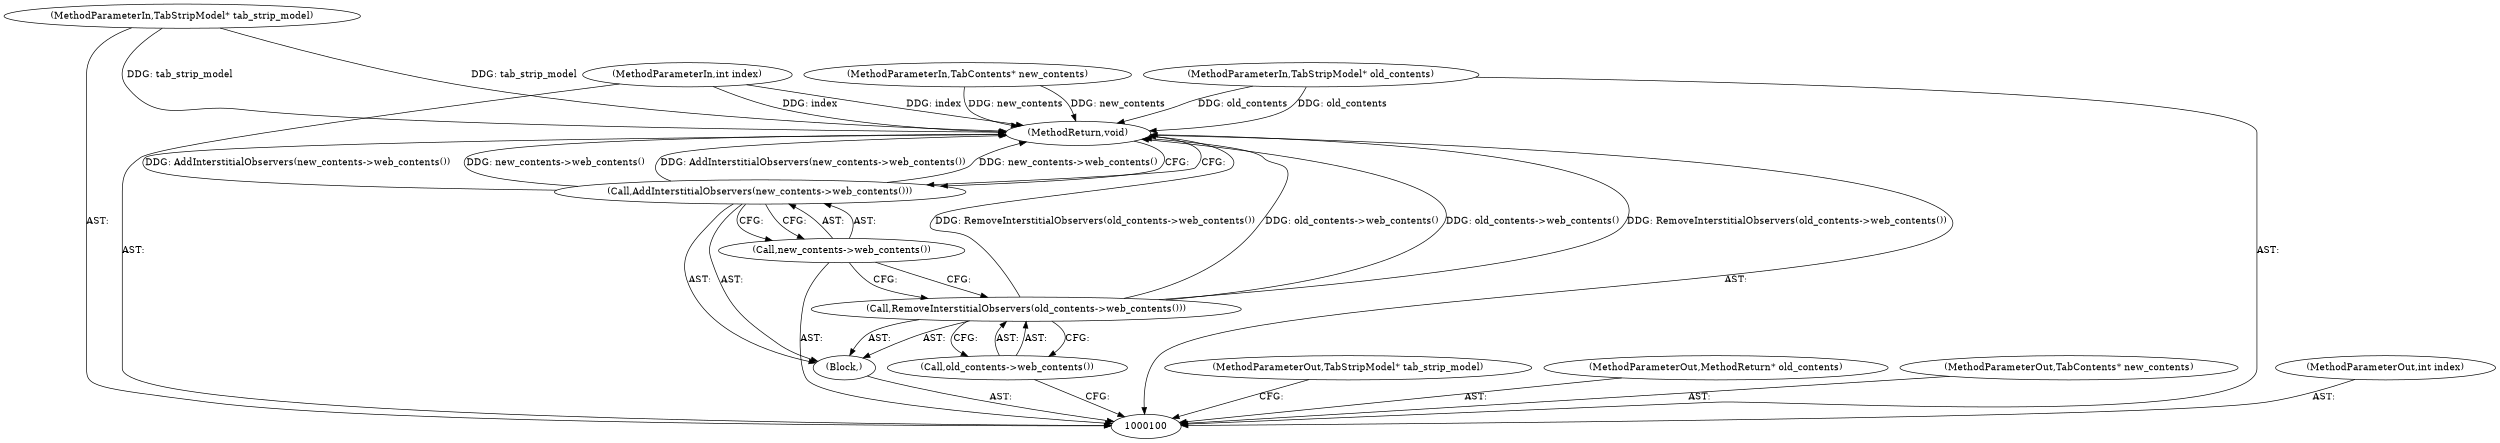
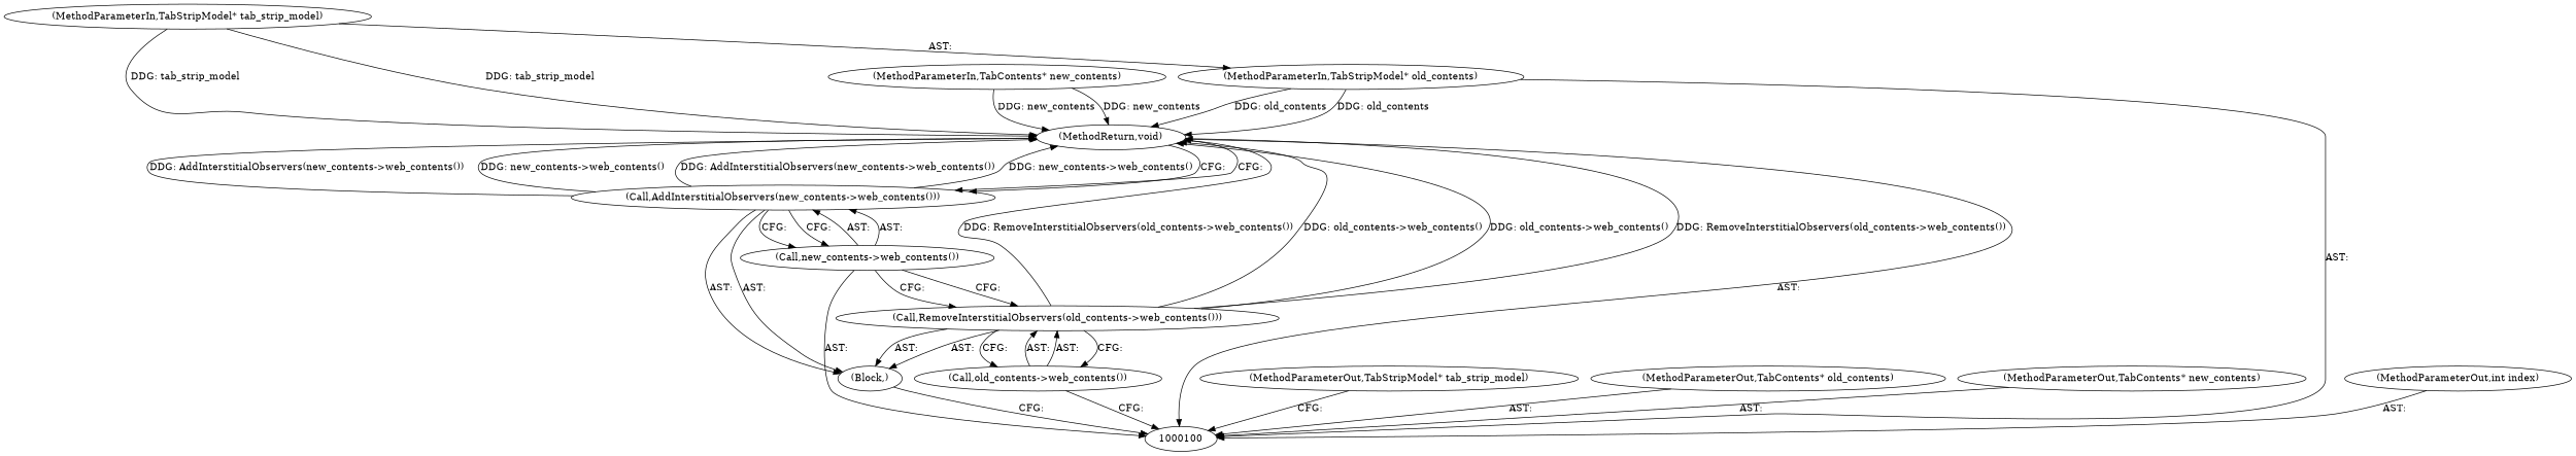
  digraph {
    n1 [label="(MethodReturn,void)"]
    n2 [label="(Call,AddInterstitialObservers(new_contents->web_contents()))"]
    1000100
    n4 [label="(Block,)"]
    n5 [label="(Call,new_contents->web_contents())"]
    n6 [label="(MethodParameterIn,TabStripModel* tab_strip_model)"]
    n7 [label="(MethodParameterOut,TabStripModel* tab_strip_model)"]
    n8 [label="(MethodParameterIn,TabStripModel* old_contents)"]
-   n9 [label="(MethodParameterOut,MethodReturn* old_contents)"]
+   n9 [label="(MethodParameterOut,TabContents* old_contents)"]
    n10 [label="(MethodParameterIn,TabContents* new_contents)"]
    n11 [label="(MethodParameterOut,TabContents* new_contents)"]
-   n12 [label="(MethodParameterIn,int index)"]
    n13 [label="(MethodParameterOut,int index)"]
    n14 [label="(Call,RemoveInterstitialObservers(old_contents->web_contents()))"]
    n15 [label="(Call,old_contents->web_contents())"]
    n1 -> n2 [label="CFG: "]
    n1 -> n2 [label="CFG: "]
    n1 -> 1000100 [label="AST: "]
    n2 -> n1 [label="DDG: AddInterstitialObservers(new_contents->web_contents())"]
    n2 -> n1 [label="DDG: new_contents->web_contents()"]
    n2 -> n1 [label="DDG: AddInterstitialObservers(new_contents->web_contents())"]
    n2 -> n1 [label="DDG: new_contents->web_contents()"]
    n2 -> n4 [label="AST: "]
    n2 -> n4 [label="AST: "]
    n2 -> n5 [label="CFG: "]
    n2 -> n5 [label="CFG: "]
-   n4 -> 1000100 [label="AST: "]
+   n4 -> 1000100 [label="CFG: "]
    n5 -> n2 [label="AST: "]
    n5 -> n2 [label="AST: "]
    n5 -> 1000100 [label="AST: "]
    n5 -> n14 [label="CFG: "]
    n5 -> n14 [label="CFG: "]
    n6 -> n1 [label="DDG: tab_strip_model"]
    n6 -> n1 [label="DDG: tab_strip_model"]
-   n6 -> 1000100 [label="AST: "]
+   n6 -> n8 [label="AST: "]
    n7 -> 1000100 [label="CFG: "]
    n8 -> n1 [label="DDG: old_contents"]
    n8 -> n1 [label="DDG: old_contents"]
    n8 -> 1000100 [label="AST: "]
    n9 -> 1000100 [label="AST: "]
    n10 -> n1 [label="DDG: new_contents"]
    n10 -> n1 [label="DDG: new_contents"]
    n11 -> 1000100 [label="AST: "]
-   n12 -> n1 [label="DDG: index"]
-   n12 -> n1 [label="DDG: index"]
-   n12 -> 1000100 [label="AST: "]
    n13 -> 1000100 [label="AST: "]
    n14 -> n1 [label="DDG: old_contents->web_contents()"]
    n14 -> n1 [label="DDG: RemoveInterstitialObservers(old_contents->web_contents())"]
    n14 -> n1 [label="DDG: old_contents->web_contents()"]
    n14 -> n1 [label="DDG: RemoveInterstitialObservers(old_contents->web_contents())"]
    n14 -> n4 [label="AST: "]
    n14 -> n4 [label="AST: "]
    n14 -> n15 [label="CFG: "]
    n14 -> n15 [label="CFG: "]
    n15 -> 1000100 [label="CFG: "]
    n15 -> n14 [label="AST: "]
    n15 -> n14 [label="AST: "]
  }
